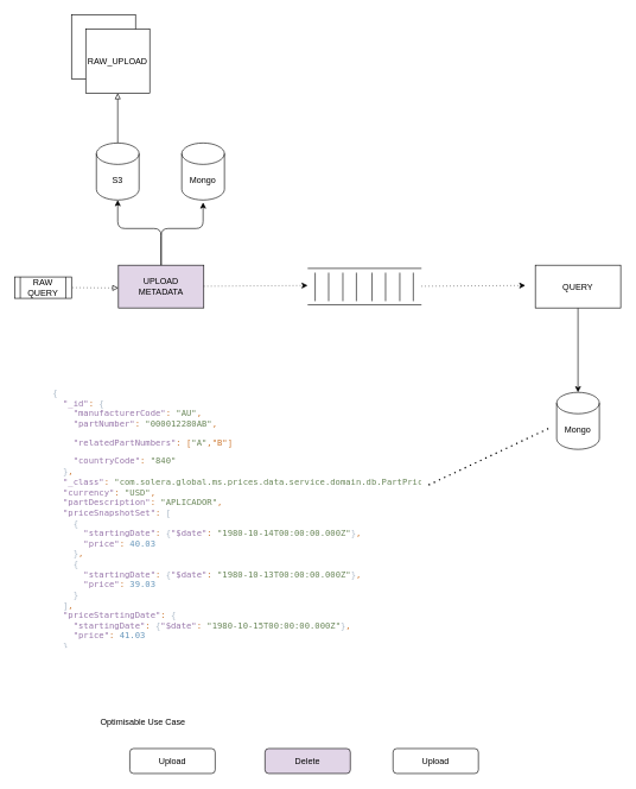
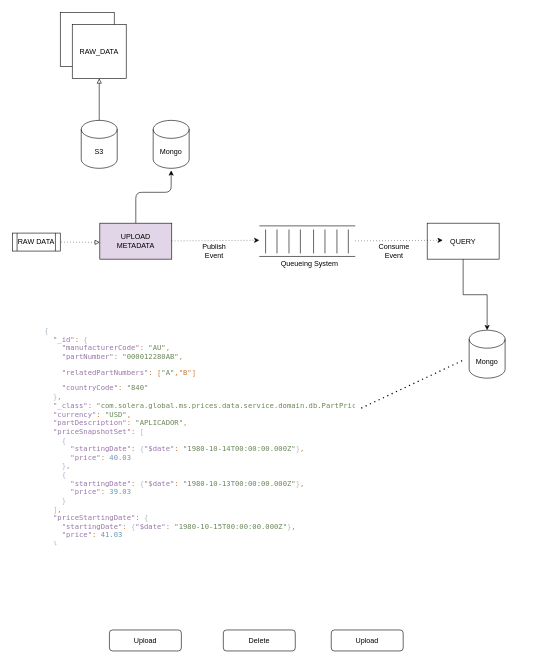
  <mxCell id="0" />
  <mxCell id="1" parent="0" />
  <mxCell id="2" value="Mongo" style="shape=cylinder3;whiteSpace=wrap;html=1;boundedLbl=1;backgroundOutline=1;size=15;" vertex="1" parent="1"><mxGeometry x="782" y="550" width="60" height="80" as="geometry" /></mxCell>
  <mxCell id="3" style="edgeStyle=orthogonalEdgeStyle;rounded=0;orthogonalLoop=1;jettySize=auto;html=1;entryX=0.5;entryY=0;entryDx=0;entryDy=0;entryPerimeter=0;" edge="1" parent="1" source="4" target="2"><mxGeometry relative="1" as="geometry" /></mxCell>
- <mxCell id="4" value="QUERY" style="rounded=0;whiteSpace=wrap;html=1;" vertex="1" parent="1"><mxGeometry x="752" y="371.5" width="120" height="60" as="geometry" /></mxCell>
+ <mxCell id="4" value="QUERY" style="rounded=0;whiteSpace=wrap;html=1;" vertex="1" parent="1"><mxGeometry x="712" y="371.5" width="120" height="60" as="geometry" /></mxCell>
  <mxCell id="5" value="" style="shape=table;html=1;whiteSpace=wrap;startSize=0;container=1;collapsible=0;childLayout=tableLayout;strokeColor=none;" vertex="1" parent="1"><mxGeometry x="72" y="530" width="520" height="380" as="geometry" /></mxCell>
  <mxCell id="6" value="" style="shape=partialRectangle;html=1;whiteSpace=wrap;collapsible=0;dropTarget=0;pointerEvents=0;fillColor=none;top=0;left=0;bottom=0;right=0;points=[[0,0.5],[1,0.5]];portConstraint=eastwest;strokeColor=none;" vertex="1" parent="5"><mxGeometry width="520" height="380" as="geometry" /></mxCell>
  <mxCell id="7" value="&lt;div align=&quot;left&quot;&gt;&lt;pre style=&quot;color: rgb(169 , 183 , 198) ; font-family: &amp;#34;jetbrains mono&amp;#34; , monospace&quot;&gt;&lt;span style=&quot;background-color: transparent&quot;&gt;{&lt;br&gt;  &lt;span style=&quot;color: #9876aa&quot;&gt;&quot;_id&quot;&lt;/span&gt;&lt;span style=&quot;color: #cc7832&quot;&gt;: &lt;/span&gt;{&lt;br&gt;    &lt;span style=&quot;color: #9876aa&quot;&gt;&quot;manufacturerCode&quot;&lt;/span&gt;&lt;span style=&quot;color: #cc7832&quot;&gt;: &lt;/span&gt;&lt;span style=&quot;color: #6a8759&quot;&gt;&quot;AU&quot;&lt;/span&gt;&lt;span style=&quot;color: #cc7832&quot;&gt;,&lt;br&gt;&lt;/span&gt;&lt;span style=&quot;color: #cc7832&quot;&gt;    &lt;/span&gt;&lt;span style=&quot;color: #9876aa&quot;&gt;&quot;partNumber&quot;&lt;/span&gt;&lt;span style=&quot;color: #cc7832&quot;&gt;: &lt;/span&gt;&lt;span style=&quot;color: #6a8759&quot;&gt;&quot;000012280AB&quot;&lt;/span&gt;&lt;span style=&quot;color: #cc7832&quot;&gt;,&lt;br&gt;&lt;/span&gt;&lt;/span&gt;&lt;pre style=&quot;font-family: &amp;#34;jetbrains mono&amp;#34; , monospace&quot;&gt;&lt;span style=&quot;background-color: transparent&quot;&gt;&lt;span style=&quot;color: rgb(204 , 120 , 50)&quot;&gt;    &lt;/span&gt;&lt;span style=&quot;color: rgb(152 , 118 , 170)&quot;&gt;&quot;relatedPartNumbers&quot;&lt;/span&gt;&lt;span style=&quot;color: rgb(204 , 120 , 50)&quot;&gt;: [&lt;/span&gt;&lt;span style=&quot;color: rgb(106 , 135 , 89)&quot;&gt;&quot;A&quot;&lt;/span&gt;&lt;span style=&quot;color: rgb(204 , 120 , 50)&quot;&gt;,&quot;B&quot;]&lt;br&gt;&lt;/span&gt;&lt;/span&gt;&lt;/pre&gt;    &lt;span style=&quot;background-color: transparent ; color: rgb(152 , 118 , 170)&quot;&gt;&quot;countryCode&quot;&lt;/span&gt;&lt;span style=&quot;background-color: transparent ; color: rgb(204 , 120 , 50)&quot;&gt;: &lt;/span&gt;&lt;span style=&quot;background-color: transparent ; color: rgb(106 , 135 , 89)&quot;&gt;&quot;840&quot;&lt;/span&gt;&lt;span style=&quot;background-color: transparent&quot;&gt;&lt;span style=&quot;color: #6a8759&quot;&gt;&lt;br&gt;&lt;/span&gt;&lt;span style=&quot;color: #6a8759&quot;&gt;  &lt;/span&gt;}&lt;span style=&quot;color: #cc7832&quot;&gt;,&lt;br&gt;&lt;/span&gt;&lt;span style=&quot;color: #cc7832&quot;&gt;  &lt;/span&gt;&lt;span style=&quot;color: #9876aa&quot;&gt;&quot;_class&quot;&lt;/span&gt;&lt;span style=&quot;color: #cc7832&quot;&gt;: &lt;/span&gt;&lt;span style=&quot;color: #6a8759&quot;&gt;&quot;com.solera.global.ms.prices.data.service.domain.db.PartPrice&quot;&lt;/span&gt;&lt;span style=&quot;color: #cc7832&quot;&gt;,&lt;/span&gt;&lt;br&gt;&lt;span style=&quot;color: #cc7832&quot;&gt;&lt;/span&gt;&lt;span style=&quot;color: #cc7832&quot;&gt;  &lt;/span&gt;&lt;span style=&quot;color: #9876aa&quot;&gt;&quot;currency&quot;&lt;/span&gt;&lt;span style=&quot;color: #cc7832&quot;&gt;: &lt;/span&gt;&lt;span style=&quot;color: #6a8759&quot;&gt;&quot;USD&quot;&lt;/span&gt;&lt;span style=&quot;color: #cc7832&quot;&gt;,&lt;br&gt;&lt;/span&gt;&lt;span style=&quot;color: #cc7832&quot;&gt;  &lt;/span&gt;&lt;span style=&quot;color: #9876aa&quot;&gt;&quot;partDescription&quot;&lt;/span&gt;&lt;span style=&quot;color: #cc7832&quot;&gt;: &lt;/span&gt;&lt;span style=&quot;color: #6a8759&quot;&gt;&quot;APLICADOR&quot;&lt;/span&gt;&lt;span style=&quot;color: #cc7832&quot;&gt;,&lt;br&gt;&lt;/span&gt;&lt;span style=&quot;color: #cc7832&quot;&gt;  &lt;/span&gt;&lt;span style=&quot;color: #9876aa&quot;&gt;&quot;priceSnapshotSet&quot;&lt;/span&gt;&lt;span style=&quot;color: #cc7832&quot;&gt;: &lt;/span&gt;[&lt;br&gt;    {&lt;br&gt;      &lt;span style=&quot;color: #9876aa&quot;&gt;&quot;startingDate&quot;&lt;/span&gt;&lt;span style=&quot;color: #cc7832&quot;&gt;: &lt;/span&gt;{&lt;span style=&quot;color: #9876aa&quot;&gt;&quot;$date&quot;&lt;/span&gt;&lt;span style=&quot;color: #cc7832&quot;&gt;: &lt;/span&gt;&lt;span style=&quot;color: #6a8759&quot;&gt;&quot;1980-10-14T00:00:00.000Z&quot;&lt;/span&gt;}&lt;span style=&quot;color: #cc7832&quot;&gt;,&lt;br&gt;&lt;/span&gt;&lt;span style=&quot;color: #cc7832&quot;&gt;      &lt;/span&gt;&lt;span style=&quot;color: #9876aa&quot;&gt;&quot;price&quot;&lt;/span&gt;&lt;span style=&quot;color: #cc7832&quot;&gt;: &lt;/span&gt;&lt;span style=&quot;color: #6897bb&quot;&gt;40.03&lt;br&gt;&lt;/span&gt;&lt;span style=&quot;color: #6897bb&quot;&gt;    &lt;/span&gt;}&lt;span style=&quot;color: #cc7832&quot;&gt;,&lt;br&gt;&lt;/span&gt;&lt;span style=&quot;color: #cc7832&quot;&gt;    &lt;/span&gt;{&lt;br&gt;      &lt;span style=&quot;color: #9876aa&quot;&gt;&quot;startingDate&quot;&lt;/span&gt;&lt;span style=&quot;color: #cc7832&quot;&gt;: &lt;/span&gt;{&lt;span style=&quot;color: #9876aa&quot;&gt;&quot;$date&quot;&lt;/span&gt;&lt;span style=&quot;color: #cc7832&quot;&gt;: &lt;/span&gt;&lt;span style=&quot;color: #6a8759&quot;&gt;&quot;1980-10-13T00:00:00.000Z&quot;&lt;/span&gt;}&lt;span style=&quot;color: #cc7832&quot;&gt;,&lt;br&gt;&lt;/span&gt;&lt;span style=&quot;color: #cc7832&quot;&gt;      &lt;/span&gt;&lt;span style=&quot;color: #9876aa&quot;&gt;&quot;price&quot;&lt;/span&gt;&lt;span style=&quot;color: #cc7832&quot;&gt;: &lt;/span&gt;&lt;span style=&quot;color: #6897bb&quot;&gt;39.03&lt;br&gt;&lt;/span&gt;&lt;span style=&quot;color: #6897bb&quot;&gt;    &lt;/span&gt;}&lt;br&gt;  ]&lt;span style=&quot;color: #cc7832&quot;&gt;,&lt;br&gt;&lt;/span&gt;&lt;span style=&quot;color: #cc7832&quot;&gt;  &lt;/span&gt;&lt;span style=&quot;color: #9876aa&quot;&gt;&quot;priceStartingDate&quot;&lt;/span&gt;&lt;span style=&quot;color: #cc7832&quot;&gt;: &lt;/span&gt;{&lt;br&gt;    &lt;span style=&quot;color: #9876aa&quot;&gt;&quot;startingDate&quot;&lt;/span&gt;&lt;span style=&quot;color: #cc7832&quot;&gt;: &lt;/span&gt;{&lt;span style=&quot;color: #9876aa&quot;&gt;&quot;$date&quot;&lt;/span&gt;&lt;span style=&quot;color: #cc7832&quot;&gt;: &lt;/span&gt;&lt;span style=&quot;color: #6a8759&quot;&gt;&quot;1980-10-15T00:00:00.000Z&quot;&lt;/span&gt;}&lt;span style=&quot;color: #cc7832&quot;&gt;,&lt;br&gt;&lt;/span&gt;&lt;span style=&quot;color: #cc7832&quot;&gt;    &lt;/span&gt;&lt;span style=&quot;color: #9876aa&quot;&gt;&quot;price&quot;&lt;/span&gt;&lt;span style=&quot;color: #cc7832&quot;&gt;: &lt;/span&gt;&lt;span style=&quot;color: #6897bb&quot;&gt;41.03&lt;br&gt;&lt;/span&gt;&lt;span style=&quot;color: #6897bb&quot;&gt;  &lt;/span&gt;}&lt;br&gt;}&lt;/span&gt;&lt;/pre&gt;&lt;/div&gt;" style="shape=partialRectangle;html=1;whiteSpace=wrap;connectable=0;overflow=hidden;fillColor=none;top=0;left=0;bottom=0;right=0;align=left;strokeColor=none;" vertex="1" parent="6"><mxGeometry width="520" height="380" as="geometry" /></mxCell>
  <mxCell id="8" value="S3" style="shape=cylinder3;whiteSpace=wrap;html=1;boundedLbl=1;backgroundOutline=1;size=15;" vertex="1" parent="1"><mxGeometry x="135" y="200" width="60" height="80" as="geometry" /></mxCell>
- <mxCell id="9" value="RAW QUERY" style="shape=process;whiteSpace=wrap;html=1;backgroundOutline=1;" vertex="1" parent="1"><mxGeometry x="20" y="388" width="80" height="30" as="geometry" /></mxCell>
+ <mxCell id="9" value="RAW DATA" style="shape=process;whiteSpace=wrap;html=1;backgroundOutline=1;" vertex="1" parent="1"><mxGeometry x="20" y="388" width="80" height="30" as="geometry" /></mxCell>
  <mxCell id="10" style="edgeStyle=orthogonalEdgeStyle;rounded=1;orthogonalLoop=1;jettySize=auto;html=1;" edge="1" parent="1" source="12"><mxGeometry relative="1" as="geometry"><mxPoint x="285" y="283.5" as="targetPoint" /><Array as="points"><mxPoint x="226" y="320" /><mxPoint x="285" y="320" /></Array></mxGeometry></mxCell>
  <mxCell id="11" style="rounded=1;orthogonalLoop=1;jettySize=auto;html=1;exitX=0;exitY=0.5;exitDx=0;exitDy=0;entryX=1;entryY=0.5;entryDx=0;entryDy=0;startArrow=block;startFill=0;endArrow=none;endFill=0;fillColor=#00FF80;dashed=1;dashPattern=1 4;" edge="1" parent="1" target="9"><mxGeometry relative="1" as="geometry"><mxPoint x="166" y="403.5" as="sourcePoint" /><mxPoint x="100" y="405" as="targetPoint" /></mxGeometry></mxCell>
  <mxCell id="12" value="UPLOAD &lt;br&gt;METADATA" style="rounded=0;whiteSpace=wrap;html=1;fillColor=#e1d5e7;" vertex="1" parent="1"><mxGeometry x="166" y="371.5" width="120" height="60" as="geometry" /></mxCell>
  <mxCell id="13" value="&lt;div&gt;Mongo&lt;/div&gt;" style="shape=cylinder3;whiteSpace=wrap;html=1;boundedLbl=1;backgroundOutline=1;size=15;" vertex="1" parent="1"><mxGeometry x="255" y="200" width="60" height="80" as="geometry" /></mxCell>
  <mxCell id="14" value="Upload" style="rounded=1;whiteSpace=wrap;html=1;" vertex="1" parent="1"><mxGeometry x="182" y="1050" width="120" height="35" as="geometry" /></mxCell>
  <mxCell id="15" value="Upload" style="rounded=1;whiteSpace=wrap;html=1;" vertex="1" parent="1"><mxGeometry y="1050" width="120" height="35" as="geometry" x="552" /></mxCell>
- <mxCell id="16" value="Delete" style="rounded=1;whiteSpace=wrap;html=1;fillColor=#e1d5e7;" vertex="1" parent="1"><mxGeometry x="372" y="1050" width="120" height="35" as="geometry" /></mxCell>
+ <mxCell id="16" value="Delete" style="rounded=1;whiteSpace=wrap;html=1;" vertex="1" parent="1"><mxGeometry x="372" y="1050" width="120" height="35" as="geometry" /></mxCell>
  <mxCell id="17" value="" style="group" vertex="1" connectable="0" parent="1"><mxGeometry x="432" y="376" width="160" height="73" as="geometry" /></mxCell>
  <mxCell id="18" value="" style="group" vertex="1" connectable="0" parent="17"><mxGeometry width="160" height="51" as="geometry" /></mxCell>
  <mxCell id="19" value="" style="endArrow=none;html=1;fillColor=#00FF80;" edge="1" parent="18"><mxGeometry width="50" height="50" relative="1" as="geometry"><mxPoint y="51" as="sourcePoint" /><mxPoint x="160" y="51" as="targetPoint" /></mxGeometry></mxCell>
  <mxCell id="20" value="" style="endArrow=none;html=1;fillColor=#00FF80;" edge="1" parent="18"><mxGeometry width="50" height="50" relative="1" as="geometry"><mxPoint as="sourcePoint" /><mxPoint x="160" as="targetPoint" /></mxGeometry></mxCell>
  <mxCell id="21" value="" style="endArrow=none;html=1;fillColor=#00FF80;" edge="1" parent="18"><mxGeometry width="50" height="50" relative="1" as="geometry"><mxPoint x="29.5" y="46" as="sourcePoint" /><mxPoint x="29.5" y="6" as="targetPoint" /></mxGeometry></mxCell>
  <mxCell id="22" value="" style="endArrow=none;html=1;fillColor=#00FF80;" edge="1" parent="18"><mxGeometry width="50" height="50" relative="1" as="geometry"><mxPoint x="10.5" y="46" as="sourcePoint" /><mxPoint x="10.5" y="6" as="targetPoint" /></mxGeometry></mxCell>
  <mxCell id="23" value="" style="endArrow=none;html=1;fillColor=#00FF80;" edge="1" parent="18"><mxGeometry width="50" height="50" relative="1" as="geometry"><mxPoint x="68.5" y="46" as="sourcePoint" /><mxPoint x="68.5" y="6" as="targetPoint" /></mxGeometry></mxCell>
  <mxCell id="24" value="" style="endArrow=none;html=1;fillColor=#00FF80;" edge="1" parent="18"><mxGeometry width="50" height="50" relative="1" as="geometry"><mxPoint x="49.5" y="46" as="sourcePoint" /><mxPoint x="49.5" y="6" as="targetPoint" /></mxGeometry></mxCell>
  <mxCell id="25" value="" style="endArrow=none;html=1;fillColor=#00FF80;" edge="1" parent="18"><mxGeometry width="50" height="50" relative="1" as="geometry"><mxPoint x="109.5" y="46" as="sourcePoint" /><mxPoint x="109.5" y="6" as="targetPoint" /></mxGeometry></mxCell>
  <mxCell id="26" value="" style="endArrow=none;html=1;fillColor=#00FF80;" edge="1" parent="18"><mxGeometry width="50" height="50" relative="1" as="geometry"><mxPoint x="90.5" y="46" as="sourcePoint" /><mxPoint x="90.5" y="6" as="targetPoint" /></mxGeometry></mxCell>
  <mxCell id="27" value="" style="endArrow=none;html=1;fillColor=#00FF80;" edge="1" parent="18"><mxGeometry width="50" height="50" relative="1" as="geometry"><mxPoint x="148.5" y="46" as="sourcePoint" /><mxPoint x="148.5" y="6" as="targetPoint" /></mxGeometry></mxCell>
  <mxCell id="28" value="" style="endArrow=none;html=1;fillColor=#00FF80;" edge="1" parent="18"><mxGeometry width="50" height="50" relative="1" as="geometry"><mxPoint x="129.5" y="46" as="sourcePoint" /><mxPoint x="129.5" y="6" as="targetPoint" /></mxGeometry></mxCell>
+ <mxCell id="29" value="Queueing System" style="text;html=1;strokeColor=none;fillColor=none;align=center;verticalAlign=middle;whiteSpace=wrap;rounded=0;" vertex="1" parent="17"><mxGeometry x="24" y="53" width="120" height="20" as="geometry" /></mxCell>
  <mxCell id="30" value="" style="group" vertex="1" connectable="0" parent="1"><mxGeometry x="100" y="20" width="110" height="110" as="geometry" /></mxCell>
  <mxCell id="31" value="" style="whiteSpace=wrap;html=1;aspect=fixed;" vertex="1" parent="30"><mxGeometry width="90" height="90" as="geometry" /></mxCell>
- <mxCell id="32" value="&lt;div&gt;RAW_UPLOAD&lt;/div&gt;" style="whiteSpace=wrap;html=1;aspect=fixed;" vertex="1" parent="30"><mxGeometry x="20" y="20" width="90" height="90" as="geometry" /></mxCell>
+ <mxCell id="32" value="&lt;div&gt;RAW_DATA&lt;/div&gt;" style="whiteSpace=wrap;html=1;aspect=fixed;" vertex="1" parent="30"><mxGeometry x="20" y="20" width="90" height="90" as="geometry" /></mxCell>
  <mxCell id="33" style="edgeStyle=orthogonalEdgeStyle;rounded=0;orthogonalLoop=1;jettySize=auto;html=1;exitX=0.5;exitY=1;exitDx=0;exitDy=0;entryX=0.5;entryY=0;entryDx=0;entryDy=0;entryPerimeter=0;startArrow=block;startFill=0;endArrow=none;endFill=0;fillColor=#00FF80;" edge="1" parent="1" source="32" target="8"><mxGeometry relative="1" as="geometry" /></mxCell>
- <mxCell id="34" value="" style="endArrow=classic;html=1;fillColor=#00FF80;exitX=0.5;exitY=0;exitDx=0;exitDy=0;entryX=0.5;entryY=1;entryDx=0;entryDy=0;entryPerimeter=0;edgeStyle=orthogonalEdgeStyle;" edge="1" parent="1" source="12" target="8"><mxGeometry width="50" height="50" relative="1" as="geometry"><mxPoint x="735" y="380" as="sourcePoint" /><mxPoint x="785" y="330" as="targetPoint" /><Array as="points"><mxPoint x="226" y="320" /><mxPoint x="165" y="320" /></Array></mxGeometry></mxCell>
  <mxCell id="35" value="" style="endArrow=classic;html=1;dashed=1;dashPattern=1 4;fillColor=#00FF80;" edge="1" parent="1" source="12"><mxGeometry width="50" height="50" relative="1" as="geometry"><mxPoint x="702" y="370" as="sourcePoint" /><mxPoint x="432" y="400" as="targetPoint" /></mxGeometry></mxCell>
+ <mxCell id="36" value="Publish&lt;br&gt;Event" style="text;html=1;strokeColor=none;fillColor=none;align=center;verticalAlign=middle;whiteSpace=wrap;rounded=0;" vertex="1" parent="1"><mxGeometry x="332" y="404" width="50" height="27.5" as="geometry" /></mxCell>
  <mxCell id="37" value="" style="endArrow=classic;html=1;dashed=1;dashPattern=1 4;fillColor=#00FF80;" edge="1" parent="1"><mxGeometry width="50" height="50" relative="1" as="geometry"><mxPoint x="592" y="401.033" as="sourcePoint" /><mxPoint x="738" y="399.97" as="targetPoint" /></mxGeometry></mxCell>
+ <mxCell id="38" value="Consume&lt;br&gt;Event" style="text;html=1;strokeColor=none;fillColor=none;align=center;verticalAlign=middle;whiteSpace=wrap;rounded=0;" vertex="1" parent="1"><mxGeometry x="622" y="404" width="70" height="27.5" as="geometry" /></mxCell>
  <mxCell id="39" value="" style="endArrow=none;dashed=1;html=1;dashPattern=1 3;strokeWidth=2;fillColor=#00FF80;" edge="1" parent="1"><mxGeometry width="50" height="50" relative="1" as="geometry"><mxPoint x="602" y="680" as="sourcePoint" /><mxPoint x="772" y="600" as="targetPoint" /></mxGeometry></mxCell>
- <mxCell id="40" value="Optimisable Use Case" style="text;strokeColor=none;fillColor=none;align=left;verticalAlign=top;spacingLeft=4;spacingRight=4;overflow=hidden;rotatable=0;points=[[0,0.5],[1,0.5]];portConstraint=eastwest;" vertex="1" parent="1"><mxGeometry x="135" y="1000" width="153" height="26" as="geometry" /></mxCell>
